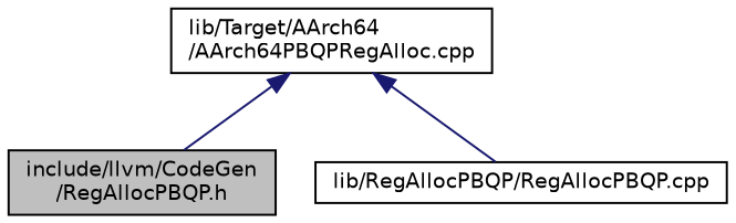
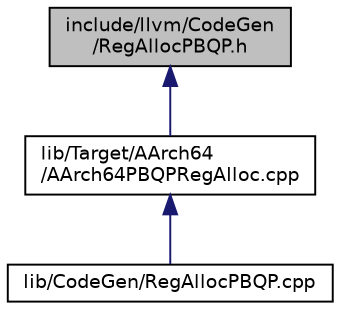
  digraph {
    node [color=black fontname=Helvetica fontsize=10 shape=box]
    edge [color=midnightblue dir=back fontname=Helvetica fontsize=10 labelfontname=Helvetica labelfontsize=10 style=solid]
    n1 [fillcolor=grey75 fontcolor=black height=0.2 label="include/llvm/CodeGen\l/RegAllocPBQP.h" style=filled width=0.4]
    n2 [height=0.2 label="lib/Target/AArch64\l/AArch64PBQPRegAlloc.cpp" width=0.4]
-   n3 [height=0.2 label="lib/RegAllocPBQP/RegAllocPBQP.cpp" width=0.4]
-   n2 -> n1
+   n3 [height=0.2 label="lib/CodeGen/RegAllocPBQP.cpp" width=0.4]
+   n1 -> n2
    n2 -> n3
  }
